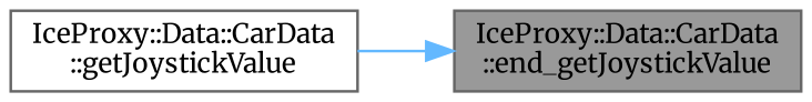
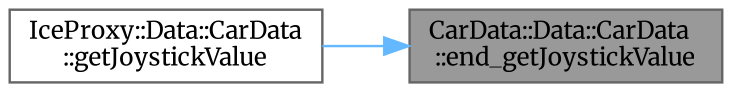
  digraph {
    rankdir=RL
    fontname=Merriweather
    node [fontname=Merriweather fontsize=10 shape=box style=filled]
-   n1 [color=gray40 fillcolor=grey60 fontcolor=black height=0.2 label="IceProxy::Data::CarData\l::end_getJoystickValue" width=0.4]
+   n1 [color=gray40 fillcolor=grey60 fontcolor=black height=0.2 label="CarData::Data::CarData\l::end_getJoystickValue" width=0.4]
    n2 [color=grey40 fillcolor=white height=0.2 label="IceProxy::Data::CarData\l::getJoystickValue" width=0.4]
    n1 -> n2 [color=steelblue1 dir=back fontname=Merriweather fontsize=10 labelfontname=Helvetica labelfontsize=10 style=solid]
  }
